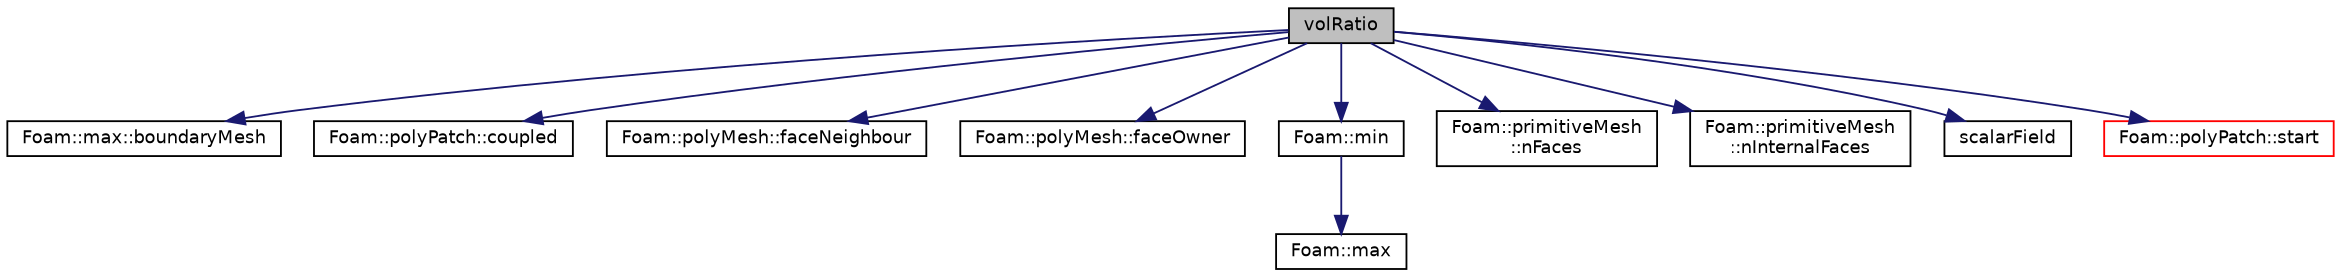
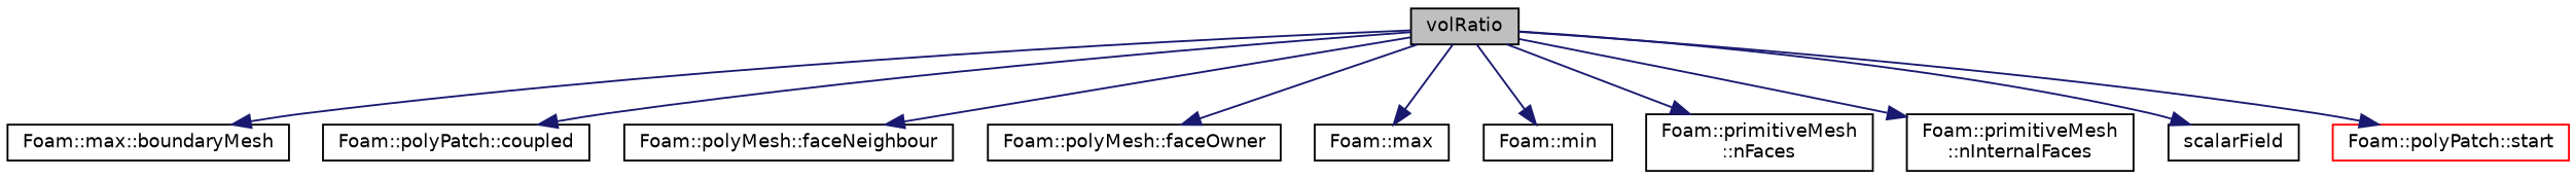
  digraph {
    rankdir=TB
    node [color=black fontname=Helvetica fontsize=10 shape=record]
    edge [color=midnightblue fontname=Helvetica fontsize=10 labelfontname=Helvetica labelfontsize=10 style=solid]
    n1 [fillcolor=grey75 fontcolor=black height=0.2 label=volRatio style=filled width=0.4]
    n2 [height=0.2 label="Foam::max::boundaryMesh" width=0.4]
    n3 [height=0.2 label="Foam::polyPatch::coupled" width=0.4]
    n4 [height=0.2 label="Foam::polyMesh::faceNeighbour" width=0.4]
    n5 [height=0.2 label="Foam::polyMesh::faceOwner" width=0.4]
    n6 [height=0.2 label="Foam::max" width=0.4]
    n7 [height=0.2 label="Foam::min" width=0.4]
    n8 [height=0.2 label="Foam::primitiveMesh\l::nFaces" width=0.4]
    n9 [height=0.2 label="Foam::primitiveMesh\l::nInternalFaces" width=0.4]
    n10 [height=0.2 label=scalarField width=0.4]
    n11 [color=red height=0.2 label="Foam::polyPatch::start" width=0.4]
    n1 -> n2
    n1 -> n3
    n1 -> n4
    n1 -> n5
-   n7 -> n6
+   n1 -> n6
    n1 -> n7
    n1 -> n8
    n1 -> n9
    n1 -> n10
    n1 -> n11
  }
